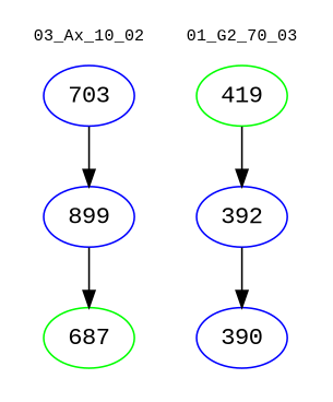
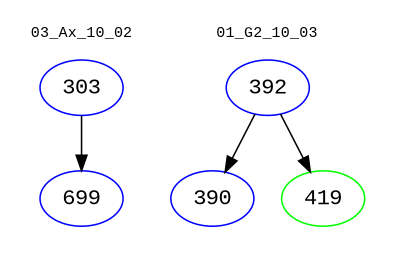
  digraph {
    fontname="Liberation Mono"
    node [color=blue fontname="Liberation Mono"]
    edge [color=black fontname="Liberation Mono"]
-   n1 [label=899]
-   n2 [color=green label=687]
-   n3 [label=703]
+   n1 [label=699]
+   n3 [label=303]
    n4 [label=392]
    n5 [label=390]
    n6 [color=green label=419]
    subgraph cluster_1 {
      color=white
      fontsize=10
      label="03_Ax_10_02"
      n1
-     n2
      n3
    }
    subgraph cluster_2 {
      color=white
      fontsize=10
-     label="01_G2_70_03"
+     label="01_G2_10_03"
      n4
      n5
      n6
    }
-   n1 -> n2
    n3 -> n1
    n4 -> n5
-   n6 -> n4
+   n4 -> n6
  }
